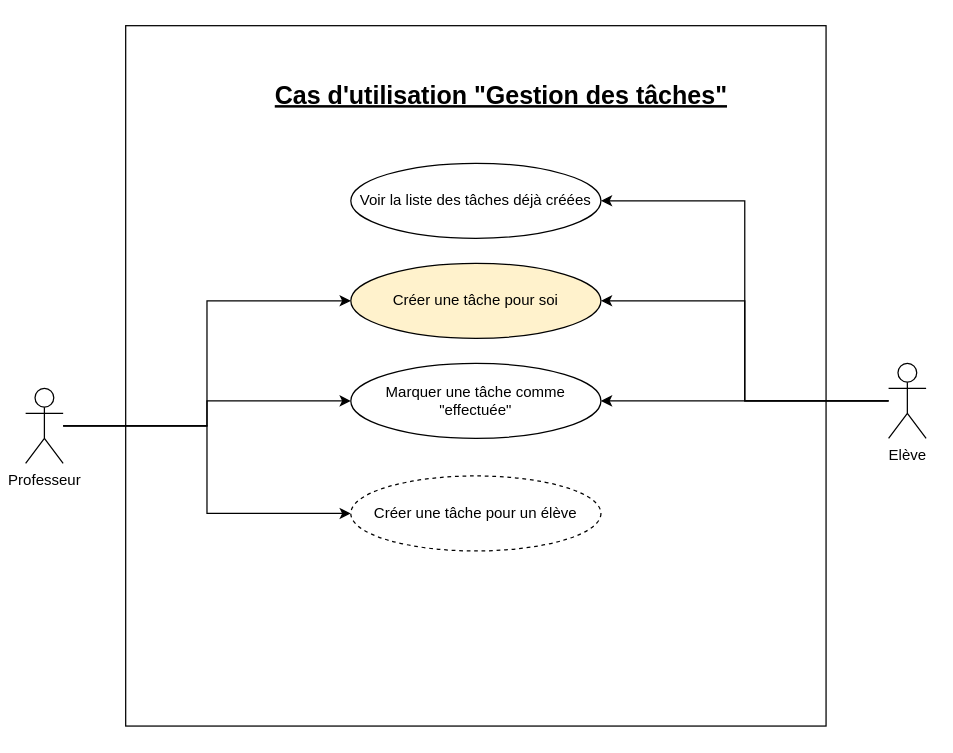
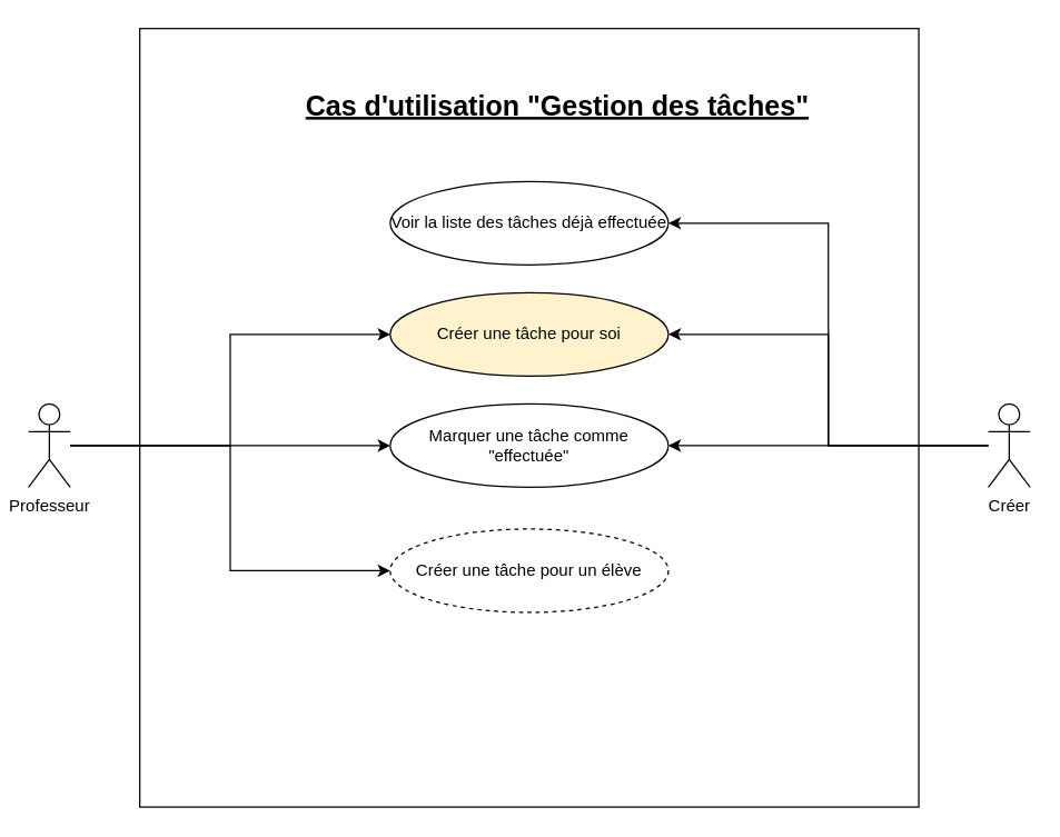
  <mxCell id="0" />
  <mxCell id="1" parent="0" />
  <mxCell id="2" value="" style="whiteSpace=wrap;html=1;aspect=fixed;fontSize=20;" parent="1" vertex="1"><mxGeometry x="100" width="560" height="560" as="geometry" y="20" /></mxCell>
  <mxCell id="3" style="edgeStyle=orthogonalEdgeStyle;rounded=0;orthogonalLoop=1;jettySize=auto;html=1;entryX=0;entryY=0.5;entryDx=0;entryDy=0;" parent="1" source="6" target="14" edge="1"><mxGeometry relative="1" as="geometry" /></mxCell>
  <mxCell id="4" style="edgeStyle=orthogonalEdgeStyle;rounded=0;orthogonalLoop=1;jettySize=auto;html=1;entryX=0;entryY=0.5;entryDx=0;entryDy=0;" parent="1" source="6" target="8" edge="1"><mxGeometry relative="1" as="geometry" /></mxCell>
  <mxCell id="5" style="edgeStyle=orthogonalEdgeStyle;rounded=0;orthogonalLoop=1;jettySize=auto;html=1;entryX=0;entryY=0.5;entryDx=0;entryDy=0;" parent="1" source="6" target="15" edge="1"><mxGeometry relative="1" as="geometry" /></mxCell>
- <mxCell id="6" value="Professeur" style="shape=umlActor;verticalLabelPosition=bottom;verticalAlign=top;html=1;outlineConnect=0;" parent="1" vertex="1"><mxGeometry x="20" y="310" width="30" height="60" as="geometry" /></mxCell>
- <mxCell id="7" value="Voir la liste des tâches déjà créées" style="ellipse;whiteSpace=wrap;html=1;" parent="1" vertex="1"><mxGeometry x="280" y="130" width="200" height="60" as="geometry" /></mxCell>
+ <mxCell id="6" value="Professeur" style="shape=umlActor;verticalLabelPosition=bottom;verticalAlign=top;html=1;outlineConnect=0;" parent="1" vertex="1"><mxGeometry x="20" y="290" width="30" height="60" as="geometry" /></mxCell>
+ <mxCell id="7" value="Voir la liste des tâches déjà effectuée" style="ellipse;whiteSpace=wrap;html=1;" parent="1" vertex="1"><mxGeometry x="280" y="130" width="200" height="60" as="geometry" /></mxCell>
  <mxCell id="8" value="Créer une tâche pour un élève" style="ellipse;whiteSpace=wrap;html=1;dashed=1;" parent="1" vertex="1"><mxGeometry x="280" y="380" width="200" height="60" as="geometry" /></mxCell>
  <mxCell id="9" value="Cas d'utilisation &quot;Gestion des tâches&quot;" style="text;html=1;align=center;verticalAlign=middle;resizable=0;points=[];autosize=1;strokeColor=none;fontStyle=5;fontSize=20;" parent="1" vertex="1"><mxGeometry x="210" y="60" width="380" height="30" as="geometry" /></mxCell>
  <mxCell id="10" style="edgeStyle=orthogonalEdgeStyle;rounded=0;orthogonalLoop=1;jettySize=auto;html=1;entryX=1;entryY=0.5;entryDx=0;entryDy=0;" parent="1" source="13" target="7" edge="1"><mxGeometry relative="1" as="geometry" /></mxCell>
  <mxCell id="11" style="edgeStyle=orthogonalEdgeStyle;rounded=0;orthogonalLoop=1;jettySize=auto;html=1;entryX=1;entryY=0.5;entryDx=0;entryDy=0;" parent="1" source="13" target="14" edge="1"><mxGeometry relative="1" as="geometry" /></mxCell>
  <mxCell id="12" style="edgeStyle=orthogonalEdgeStyle;rounded=0;orthogonalLoop=1;jettySize=auto;html=1;" parent="1" source="13" target="15" edge="1"><mxGeometry relative="1" as="geometry" /></mxCell>
- <mxCell id="13" value="Elève" style="shape=umlActor;verticalLabelPosition=bottom;verticalAlign=top;html=1;outlineConnect=0;" parent="1" vertex="1"><mxGeometry x="710" y="290" width="30" height="60" as="geometry" /></mxCell>
+ <mxCell id="13" value="Créer" style="shape=umlActor;verticalLabelPosition=bottom;verticalAlign=top;html=1;outlineConnect=0;" parent="1" vertex="1"><mxGeometry x="710" y="290" width="30" height="60" as="geometry" /></mxCell>
  <mxCell id="14" value="Créer une tâche pour soi" style="ellipse;whiteSpace=wrap;html=1;fillColor=#fff2cc;" parent="1" vertex="1"><mxGeometry x="280" y="210" width="200" height="60" as="geometry" /></mxCell>
  <mxCell id="15" value="Marquer une tâche comme &quot;effectuée&quot;" style="ellipse;whiteSpace=wrap;html=1;" parent="1" vertex="1"><mxGeometry x="280" y="290" width="200" height="60" as="geometry" /></mxCell>
